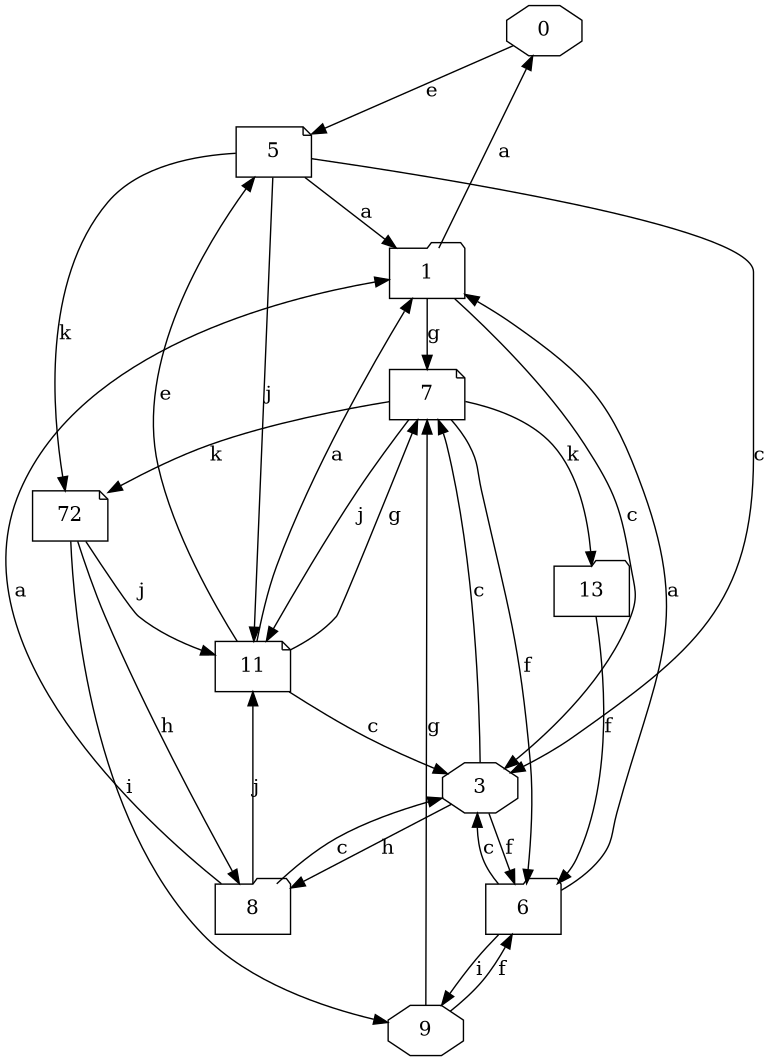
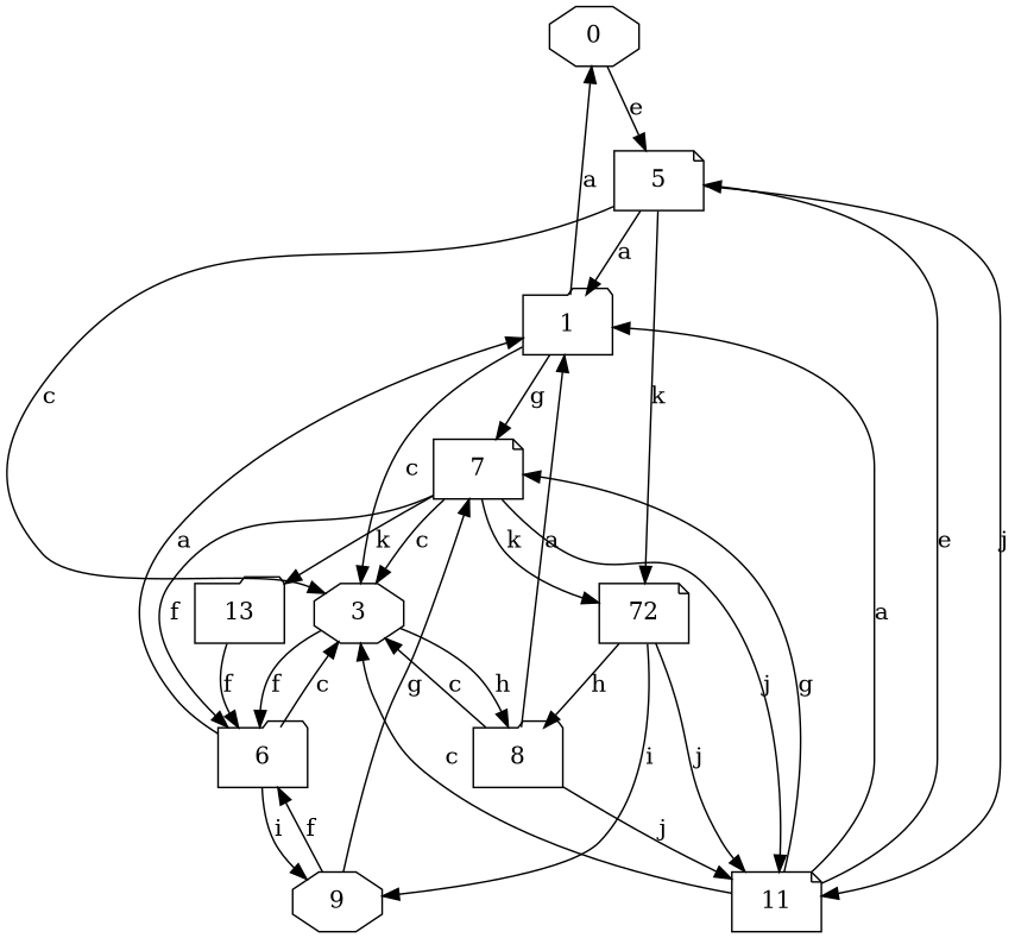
  strict digraph {
    node [shape=note]
    0 [shape=octagon]
    5
    1 [shape=folder]
    3 [shape=octagon]
    11
    n6 [label=72]
    7
    6 [shape=folder]
    8 [shape=folder]
    13 [shape=folder]
    9 [shape=octagon]
    0 -> 5 [label=e]
    5 -> 1 [label=a]
    5 -> 3 [label=c]
    5 -> 11 [label=j]
    5 -> n6 [label=k]
    1 -> 0 [label=a]
    1 -> 3 [label=c]
    1 -> 7 [label=g]
    3 -> 6 [label=f]
    3 -> 8 [label=h]
    11 -> 5 [label=e]
    11 -> 1 [label=a]
    11 -> 3 [label=c]
    11 -> 7 [label=g]
    n6 -> 11 [label=j]
    n6 -> 8 [label=h]
    n6 -> 9 [label=i]
-   3 -> 7 [label=c]
+   7 -> 3 [label=c]
    7 -> 11 [label=j]
    7 -> n6 [label=k]
    7 -> 6 [label=f]
    7 -> 13 [label=k]
    6 -> 1 [label=a]
    6 -> 3 [label=c]
    6 -> 9 [label=i]
    8 -> 1 [label=a]
    8 -> 3 [label=c]
    8 -> 11 [label=j]
    13 -> 6 [label=f]
    9 -> 7 [label=g]
    9 -> 6 [label=f]
  }
